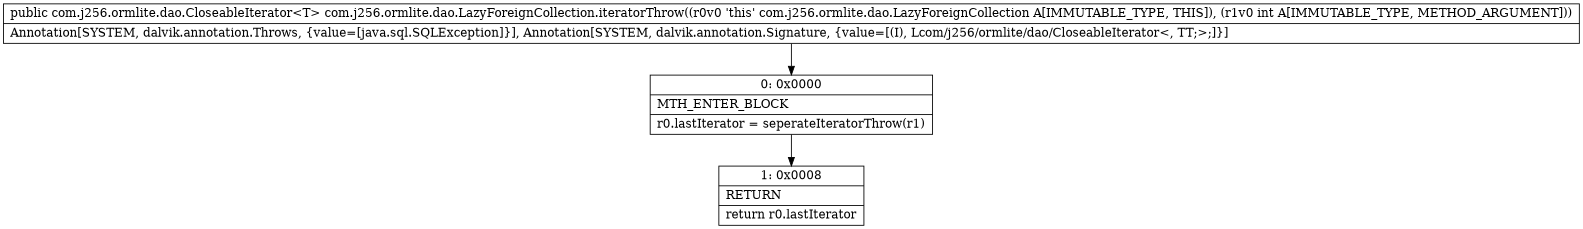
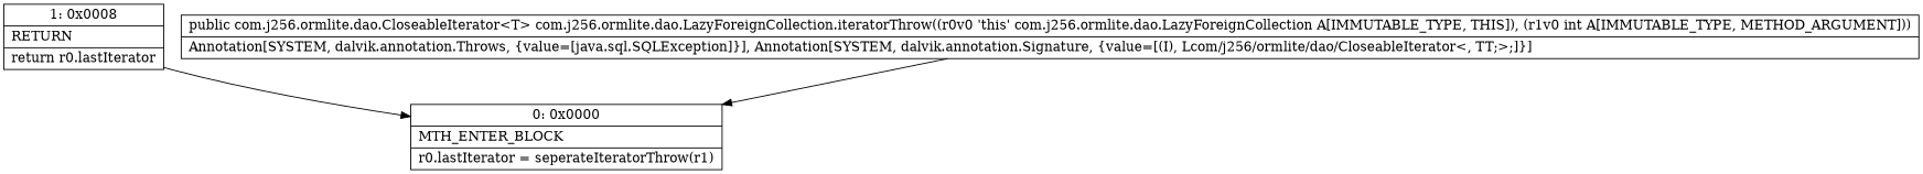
  digraph {
    node [shape=record]
    n1 [label="{0\:\ 0x0000|MTH_ENTER_BLOCK\l|r0.lastIterator = seperateIteratorThrow(r1)\l}"]
    n2 [label="{1\:\ 0x0008|RETURN\l|return r0.lastIterator\l}"]
    n3 [label="{public com.j256.ormlite.dao.CloseableIterator\<T\> com.j256.ormlite.dao.LazyForeignCollection.iteratorThrow((r0v0 'this' com.j256.ormlite.dao.LazyForeignCollection A[IMMUTABLE_TYPE, THIS]), (r1v0 int A[IMMUTABLE_TYPE, METHOD_ARGUMENT]))  | Annotation[SYSTEM, dalvik.annotation.Throws, \{value=[java.sql.SQLException]\}], Annotation[SYSTEM, dalvik.annotation.Signature, \{value=[(I), Lcom\/j256\/ormlite\/dao\/CloseableIterator\<, TT;\>;]\}]\l}"]
-   n1 -> n2
+   n2 -> n1
    n3 -> n1
  }
